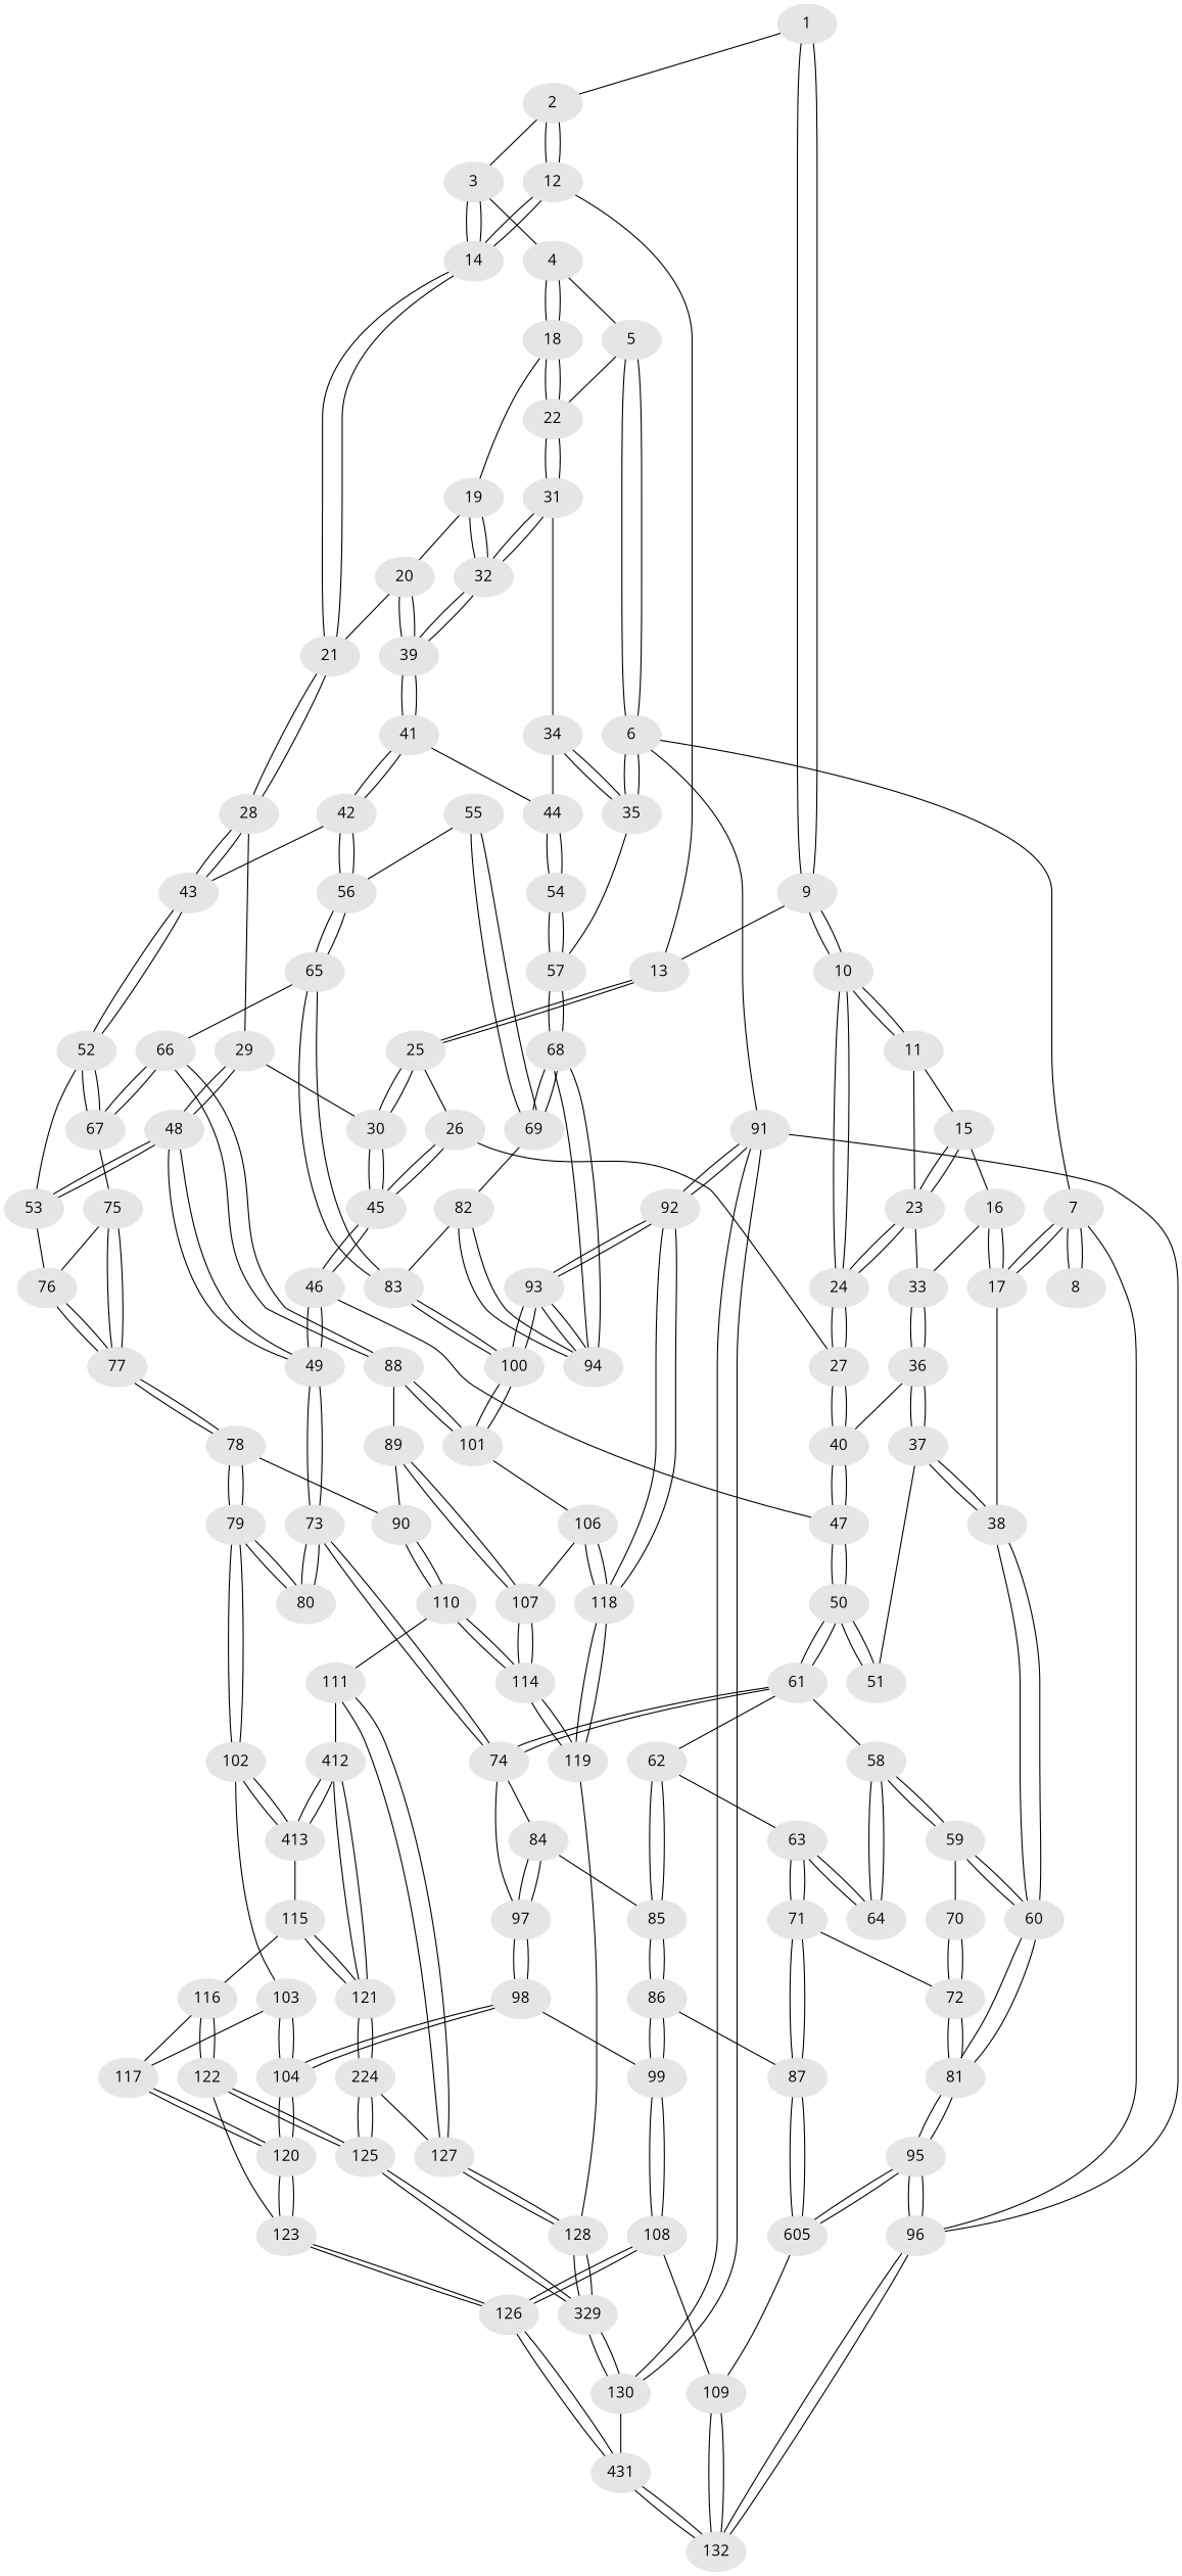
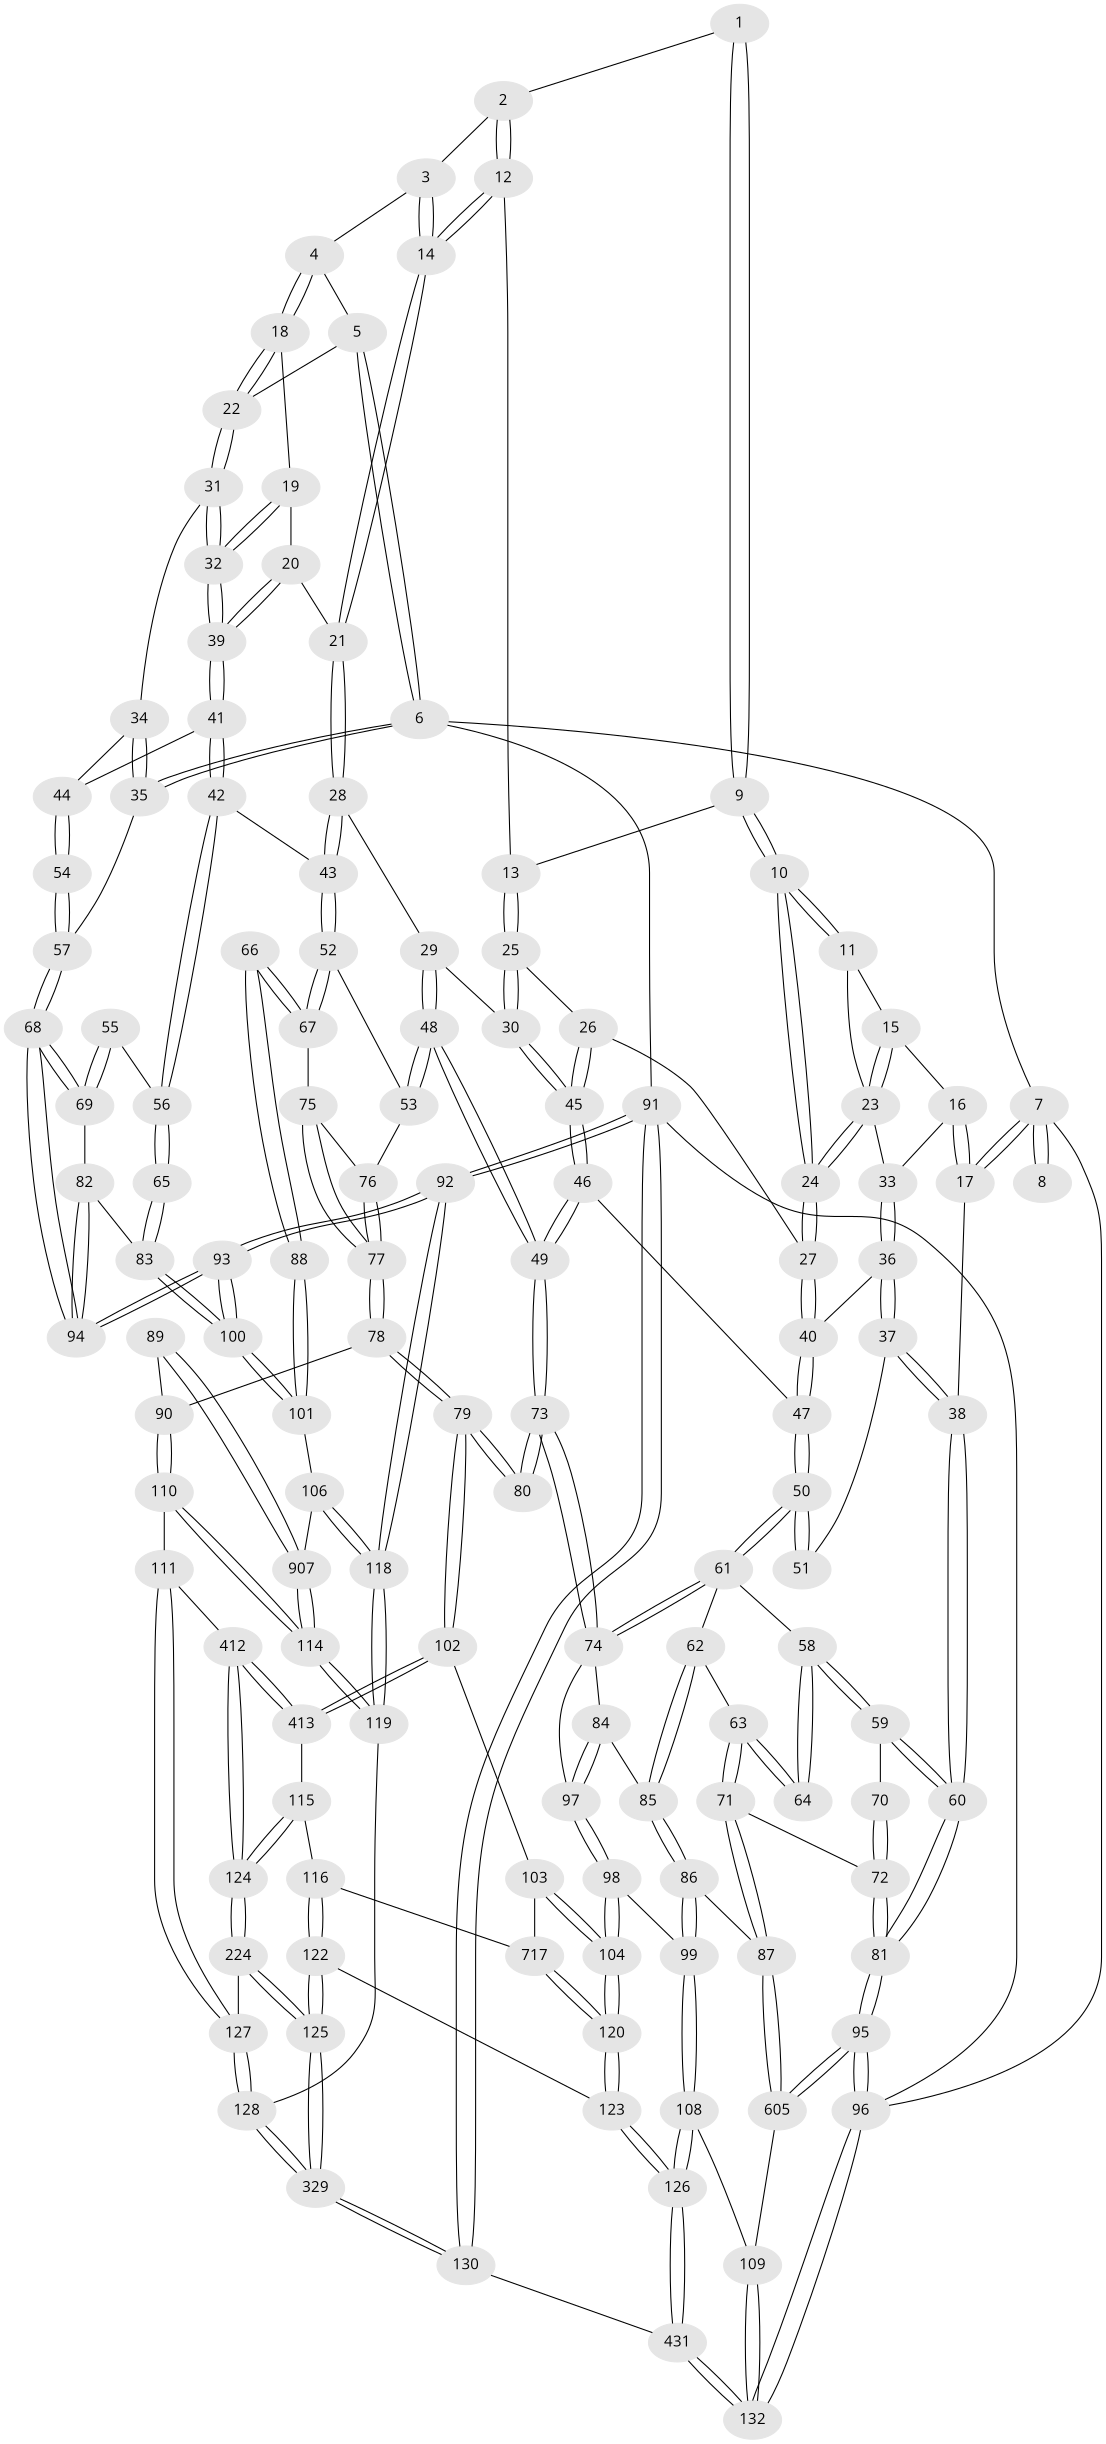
  graph {
    fontname="Open Sans"
    node [color=gray90 fontname="Open Sans" style=filled]
    edge [fontname="Open Sans"]
    1
    2
    9
    3
    12
    10
    13
    4
    14
    5
    18
    21
    6
    22
    19
    7
    35
    91
    31
    8
    17
    96
    57
    92
    130
    38
    132
    11
    15
    24
    25
    27
    16
    23
    26
    30
    28
    33
    36
    60
    20
    32
    39
    41
    29
    43
    34
    40
    45
    46
    47
    48
    52
    49
    53
    44
    37
    54
    68
    51
    81
    42
    50
    56
    65
    67
    73
    61
    76
    74
    80
    58
    62
    59
    64
    75
    77
    55
    69
    82
    66
    83
    94
    70
    72
    95
    63
    85
    84
    97
    71
    86
    87
    88
    100
    89
    101
    n98 [label=605]
    78
    79
    90
    102
    110
    103
    n105 [label=413]
    98
    99
    108
    109
-   107
+   107 [label=907]
    106
    114
    111
    93
    118
    n116 [label=431]
    119
    104
    120
    126
-   117
+   117 [label=717]
    115
    123
    n124 [label=412]
    127
-   121
+   121 [label=124]
    128
    n128 [label=224]
    116
    122
    125
    n132 [label=329]
    1 -- 2
    1 -- 9
    1 -- 9
    2 -- 3
    2 -- 12
    2 -- 12
    9 -- 10
    9 -- 10
    9 -- 13
    3 -- 4
    3 -- 14
    3 -- 14
    12 -- 13
    12 -- 14
    12 -- 14
    10 -- 11
    10 -- 11
    10 -- 24
    10 -- 24
    13 -- 25
    13 -- 25
    4 -- 5
    4 -- 18
    4 -- 18
    14 -- 21
    14 -- 21
    5 -- 6
    5 -- 6
    5 -- 22
    18 -- 22
    18 -- 22
    18 -- 19
    21 -- 28
    21 -- 28
    6 -- 7
    6 -- 35
    6 -- 35
    6 -- 91
    22 -- 31
    22 -- 31
    19 -- 20
    19 -- 32
    19 -- 32
    7 -- 8
    7 -- 8
    7 -- 17
    7 -- 17
    7 -- 96
    35 -- 57
    91 -- 96
    91 -- 92
    91 -- 92
    91 -- 130
    91 -- 130
    31 -- 32
    31 -- 32
    31 -- 34
    17 -- 38
    96 -- 132
    96 -- 132
    57 -- 68
    57 -- 68
    92 -- 93
    92 -- 93
    92 -- 118
    92 -- 118
    130 -- n116
    38 -- 60
    38 -- 60
    11 -- 15
    15 -- 16
    15 -- 23
    15 -- 23
    24 -- 27
    24 -- 27
    25 -- 26
    25 -- 30
    25 -- 30
    27 -- 40
    27 -- 40
    16 -- 17
    16 -- 17
    16 -- 33
    23 -- 11
    23 -- 24
    23 -- 24
    23 -- 33
    26 -- 27
    26 -- 45
    26 -- 45
    30 -- 45
    30 -- 45
    28 -- 29
    28 -- 43
    28 -- 43
    33 -- 36
    33 -- 36
    36 -- 40
    36 -- 37
    36 -- 37
    60 -- 81
    60 -- 81
    20 -- 21
    20 -- 39
    20 -- 39
    32 -- 39
    32 -- 39
    39 -- 41
    39 -- 41
    41 -- 44
    41 -- 42
    41 -- 42
    29 -- 30
    29 -- 48
    29 -- 48
    43 -- 52
    43 -- 52
    34 -- 35
    34 -- 35
    34 -- 44
    40 -- 47
    40 -- 47
    45 -- 46
    45 -- 46
    46 -- 47
    46 -- 49
    46 -- 49
    47 -- 50
    47 -- 50
    48 -- 49
    48 -- 49
    48 -- 53
    48 -- 53
    52 -- 53
    52 -- 67
    52 -- 67
    49 -- 73
    49 -- 73
    53 -- 76
    44 -- 54
    44 -- 54
    37 -- 38
    37 -- 38
    37 -- 51
    54 -- 57
    54 -- 57
    68 -- 69
    68 -- 69
    68 -- 94
    68 -- 94
    81 -- 95
    81 -- 95
    42 -- 43
    42 -- 56
    42 -- 56
    50 -- 51
    50 -- 51
    50 -- 61
    50 -- 61
    56 -- 65
    56 -- 65
-   65 -- 66
    65 -- 83
    65 -- 83
    67 -- 75
    73 -- 74
    73 -- 74
    73 -- 80
    73 -- 80
    61 -- 74
    61 -- 74
    61 -- 58
    61 -- 62
    76 -- 77
    76 -- 77
    74 -- 84
    74 -- 97
    58 -- 59
    58 -- 59
    58 -- 64
    58 -- 64
    62 -- 63
    62 -- 85
    62 -- 85
    59 -- 60
    59 -- 60
    59 -- 70
    75 -- 76
    75 -- 77
    75 -- 77
    77 -- 78
    77 -- 78
    55 -- 56
    55 -- 69
    55 -- 69
    69 -- 82
    82 -- 83
    82 -- 94
    82 -- 94
    66 -- 67
    66 -- 67
    66 -- 88
    66 -- 88
    83 -- 100
    83 -- 100
    70 -- 72
    70 -- 72
    72 -- 81
    72 -- 81
    95 -- 96
    95 -- 96
    95 -- n98
    95 -- n98
    63 -- 64
    63 -- 64
    63 -- 71
    63 -- 71
    85 -- 86
    85 -- 86
    84 -- 85
    84 -- 97
    84 -- 97
    97 -- 98
    97 -- 98
    71 -- 72
    71 -- 87
    71 -- 87
    86 -- 87
    86 -- 99
    86 -- 99
    87 -- n98
    87 -- n98
-   88 -- 89
    88 -- 101
    88 -- 101
    100 -- 101
    100 -- 101
    89 -- 90
    89 -- 107
    89 -- 107
    101 -- 106
    n98 -- 109
    78 -- 79
    78 -- 79
    78 -- 90
    79 -- 80
    79 -- 80
    79 -- 102
    79 -- 102
    90 -- 110
    90 -- 110
    102 -- 103
    102 -- n105
    102 -- n105
    110 -- 114
    110 -- 114
    110 -- 111
    103 -- 104
    103 -- 104
    103 -- 117
    n105 -- 115
    98 -- 99
    98 -- 104
    98 -- 104
    99 -- 108
    99 -- 108
    108 -- 109
    108 -- 126
    108 -- 126
    109 -- 132
    109 -- 132
    107 -- 114
    107 -- 114
    106 -- 107
    106 -- 118
    106 -- 118
    114 -- 119
    114 -- 119
    111 -- n124
    111 -- 127
    111 -- 127
    93 -- 94
    93 -- 94
    93 -- 100
    93 -- 100
    118 -- 119
    118 -- 119
    n116 -- 132
    n116 -- 132
    119 -- 128
    104 -- 120
    104 -- 120
    120 -- 123
    120 -- 123
    126 -- n116
    126 -- n116
    117 -- 120
    117 -- 120
    115 -- 121
    115 -- 121
    115 -- 116
    123 -- 126
    123 -- 126
    n124 -- n105
    n124 -- n105
    n124 -- 121
    n124 -- 121
    127 -- 128
    127 -- 128
    121 -- n128
    121 -- n128
    128 -- n132
    128 -- n132
    n128 -- 127
    n128 -- 125
    n128 -- 125
    116 -- 117
    116 -- 122
    116 -- 122
    122 -- 123
    122 -- 125
    122 -- 125
    125 -- n132
    125 -- n132
    n132 -- 130
    n132 -- 130
  }
